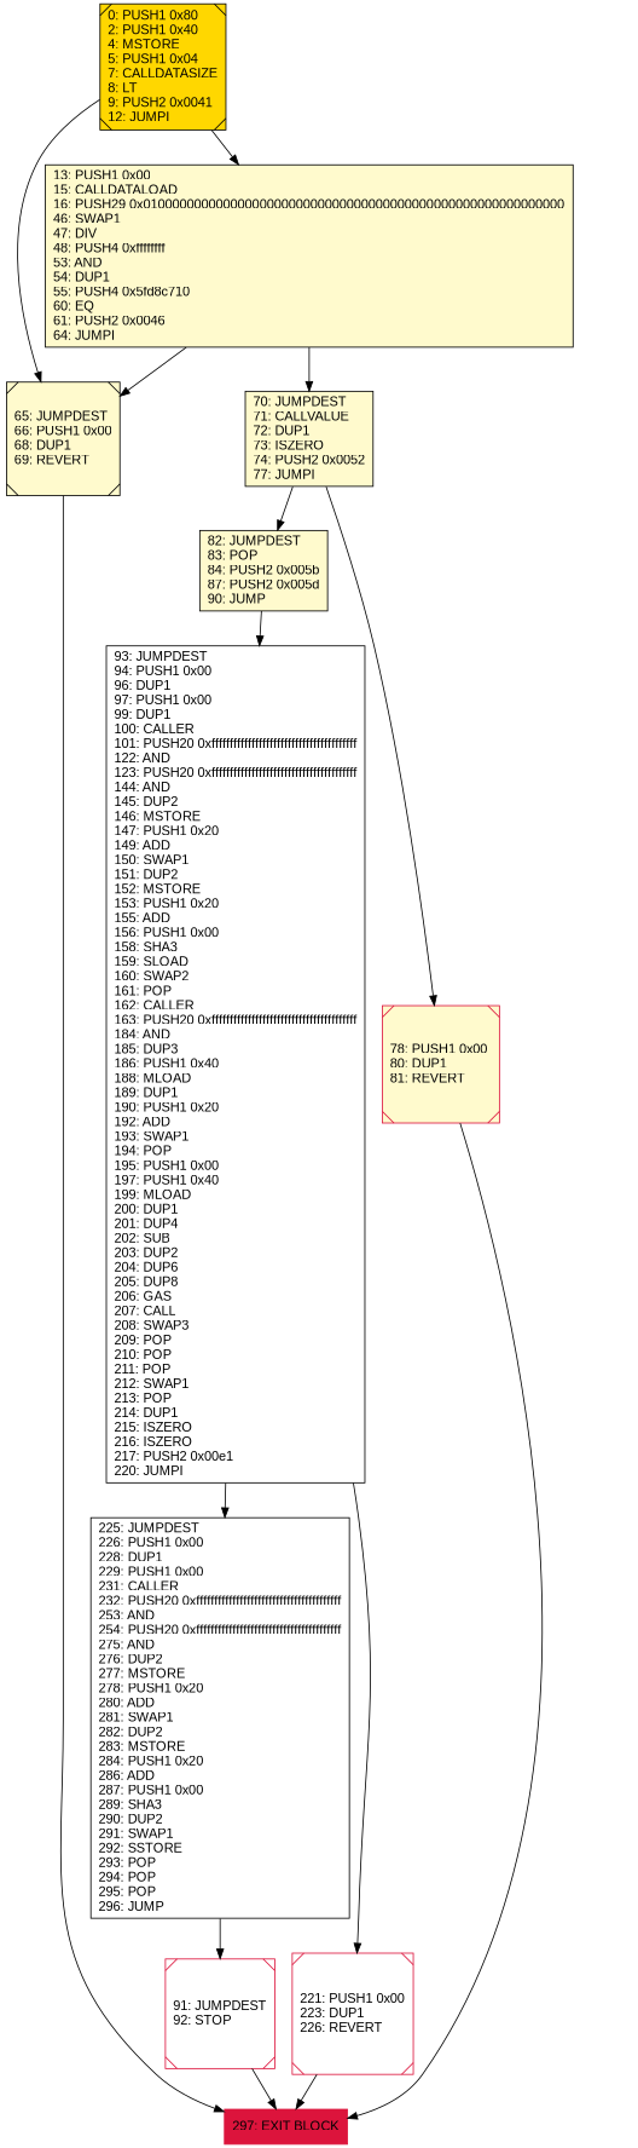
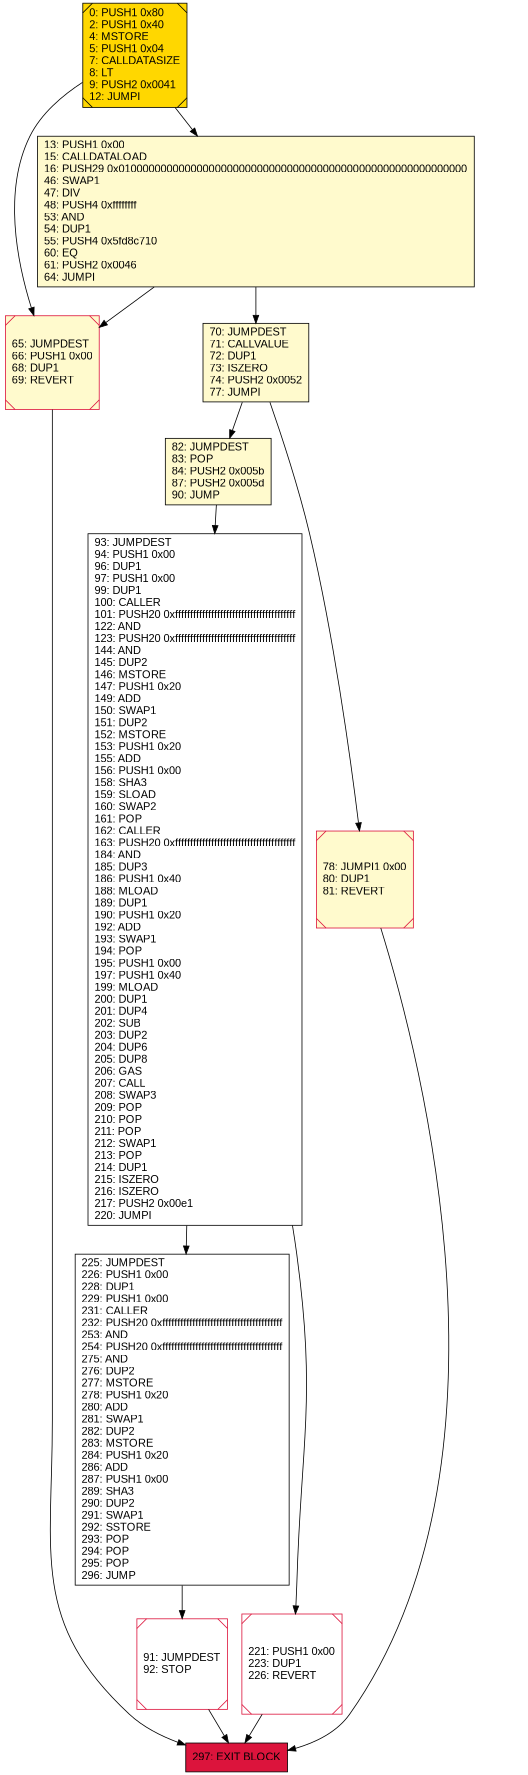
  digraph {
    rankdir=UD
    node [color=black fillcolor=lemonchiffon fontcolor=black fontname=arial shape=box style=filled]
    n1 [label="13: PUSH1 0x00\l15: CALLDATALOAD\l16: PUSH29 0x0100000000000000000000000000000000000000000000000000000000\l46: SWAP1\l47: DIV\l48: PUSH4 0xffffffff\l53: AND\l54: DUP1\l55: PUSH4 0x5fd8c710\l60: EQ\l61: PUSH2 0x0046\l64: JUMPI\l"]
-   n2 [label="65: JUMPDEST\l66: PUSH1 0x00\l68: DUP1\l69: REVERT\l" shape=Msquare]
+   n2 [color=crimson label="65: JUMPDEST\l66: PUSH1 0x00\l68: DUP1\l69: REVERT\l" shape=Msquare]
    n3 [label="70: JUMPDEST\l71: CALLVALUE\l72: DUP1\l73: ISZERO\l74: PUSH2 0x0052\l77: JUMPI\l"]
-   n4 [color=crimson fillcolor=crimson label="297: EXIT BLOCK\l"]
+   n4 [fillcolor=crimson label="297: EXIT BLOCK\l"]
    n5 [label="82: JUMPDEST\l83: POP\l84: PUSH2 0x005b\l87: PUSH2 0x005d\l90: JUMP\l"]
-   n6 [color=crimson label="78: PUSH1 0x00\l80: DUP1\l81: REVERT\l" shape=Msquare]
+   n6 [color=crimson label="78: JUMPI1 0x00\l80: DUP1\l81: REVERT\l" shape=Msquare]
    n7 [fillcolor=white label="93: JUMPDEST\l94: PUSH1 0x00\l96: DUP1\l97: PUSH1 0x00\l99: DUP1\l100: CALLER\l101: PUSH20 0xffffffffffffffffffffffffffffffffffffffff\l122: AND\l123: PUSH20 0xffffffffffffffffffffffffffffffffffffffff\l144: AND\l145: DUP2\l146: MSTORE\l147: PUSH1 0x20\l149: ADD\l150: SWAP1\l151: DUP2\l152: MSTORE\l153: PUSH1 0x20\l155: ADD\l156: PUSH1 0x00\l158: SHA3\l159: SLOAD\l160: SWAP2\l161: POP\l162: CALLER\l163: PUSH20 0xffffffffffffffffffffffffffffffffffffffff\l184: AND\l185: DUP3\l186: PUSH1 0x40\l188: MLOAD\l189: DUP1\l190: PUSH1 0x20\l192: ADD\l193: SWAP1\l194: POP\l195: PUSH1 0x00\l197: PUSH1 0x40\l199: MLOAD\l200: DUP1\l201: DUP4\l202: SUB\l203: DUP2\l204: DUP6\l205: DUP8\l206: GAS\l207: CALL\l208: SWAP3\l209: POP\l210: POP\l211: POP\l212: SWAP1\l213: POP\l214: DUP1\l215: ISZERO\l216: ISZERO\l217: PUSH2 0x00e1\l220: JUMPI\l"]
    n8 [fillcolor=white label="225: JUMPDEST\l226: PUSH1 0x00\l228: DUP1\l229: PUSH1 0x00\l231: CALLER\l232: PUSH20 0xffffffffffffffffffffffffffffffffffffffff\l253: AND\l254: PUSH20 0xffffffffffffffffffffffffffffffffffffffff\l275: AND\l276: DUP2\l277: MSTORE\l278: PUSH1 0x20\l280: ADD\l281: SWAP1\l282: DUP2\l283: MSTORE\l284: PUSH1 0x20\l286: ADD\l287: PUSH1 0x00\l289: SHA3\l290: DUP2\l291: SWAP1\l292: SSTORE\l293: POP\l294: POP\l295: POP\l296: JUMP\l"]
    n9 [color=crimson fillcolor=white label="221: PUSH1 0x00\l223: DUP1\l226: REVERT\l" shape=Msquare]
    n10 [color=crimson fillcolor=white label="91: JUMPDEST\l92: STOP\l" shape=Msquare]
    n11 [fillcolor=gold label="0: PUSH1 0x80\l2: PUSH1 0x40\l4: MSTORE\l5: PUSH1 0x04\l7: CALLDATASIZE\l8: LT\l9: PUSH2 0x0041\l12: JUMPI\l" shape=Msquare]
    n1 -> n2
    n1 -> n3
    n2 -> n4
    n3 -> n5
    n3 -> n6
    n5 -> n7
    n6 -> n4
    n7 -> n8
    n7 -> n9
    n8 -> n10
    n9 -> n4
    n10 -> n4
    n11 -> n1
    n11 -> n2
  }
